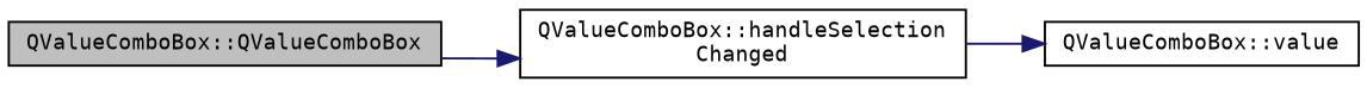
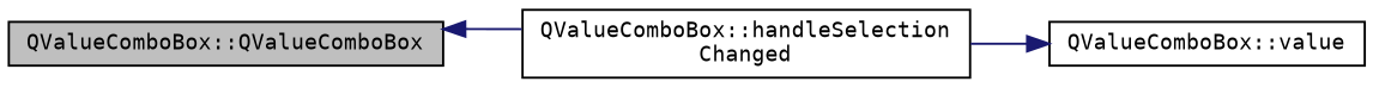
  digraph {
    fontname="DejaVu Sans Mono"
    rankdir=LR
    node [color=black fillcolor=white fontname="DejaVu Sans Mono" fontsize=10 shape=record style=filled]
    edge [color=midnightblue fontname="DejaVu Sans Mono" fontsize=10 labelfontname=Helvetica labelfontsize=10 style=solid]
    n1 [fillcolor=grey75 fontcolor=black height=0.2 label="QValueComboBox::QValueComboBox" width=0.4]
    n2 [height=0.2 label="QValueComboBox::handleSelection\lChanged" width=0.4]
    n3 [height=0.2 label="QValueComboBox::value" width=0.4]
-   n1 -> n2
+   n2 -> n1
    n2 -> n3
  }
